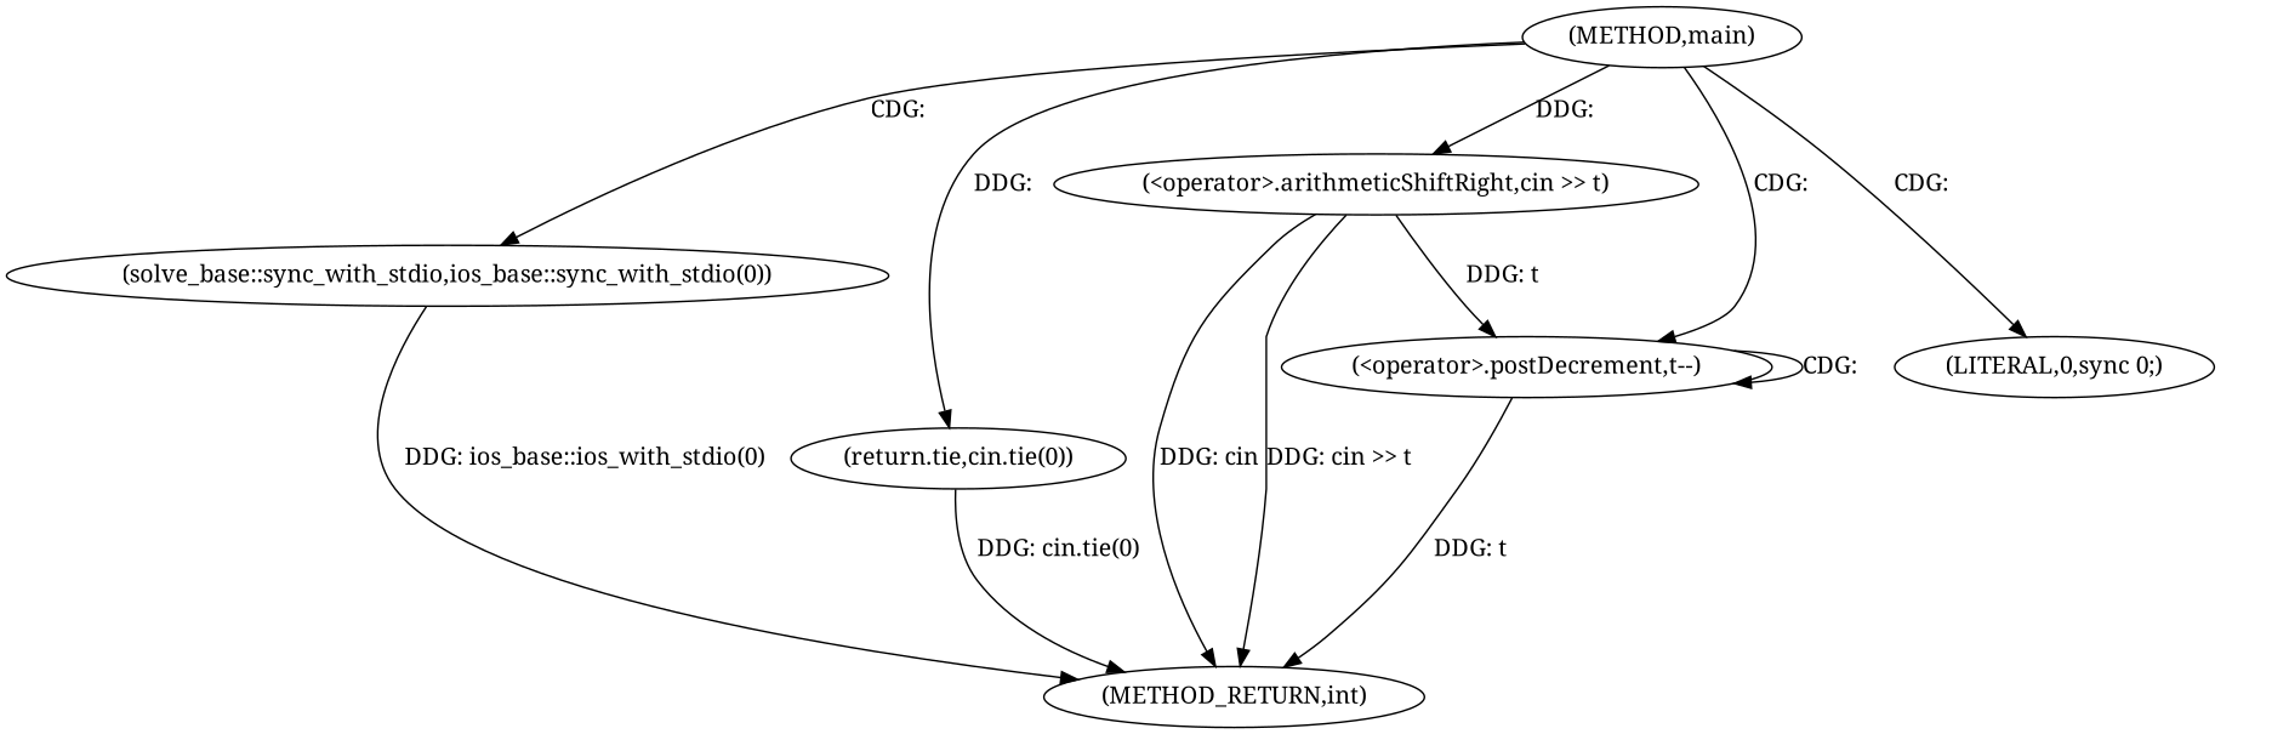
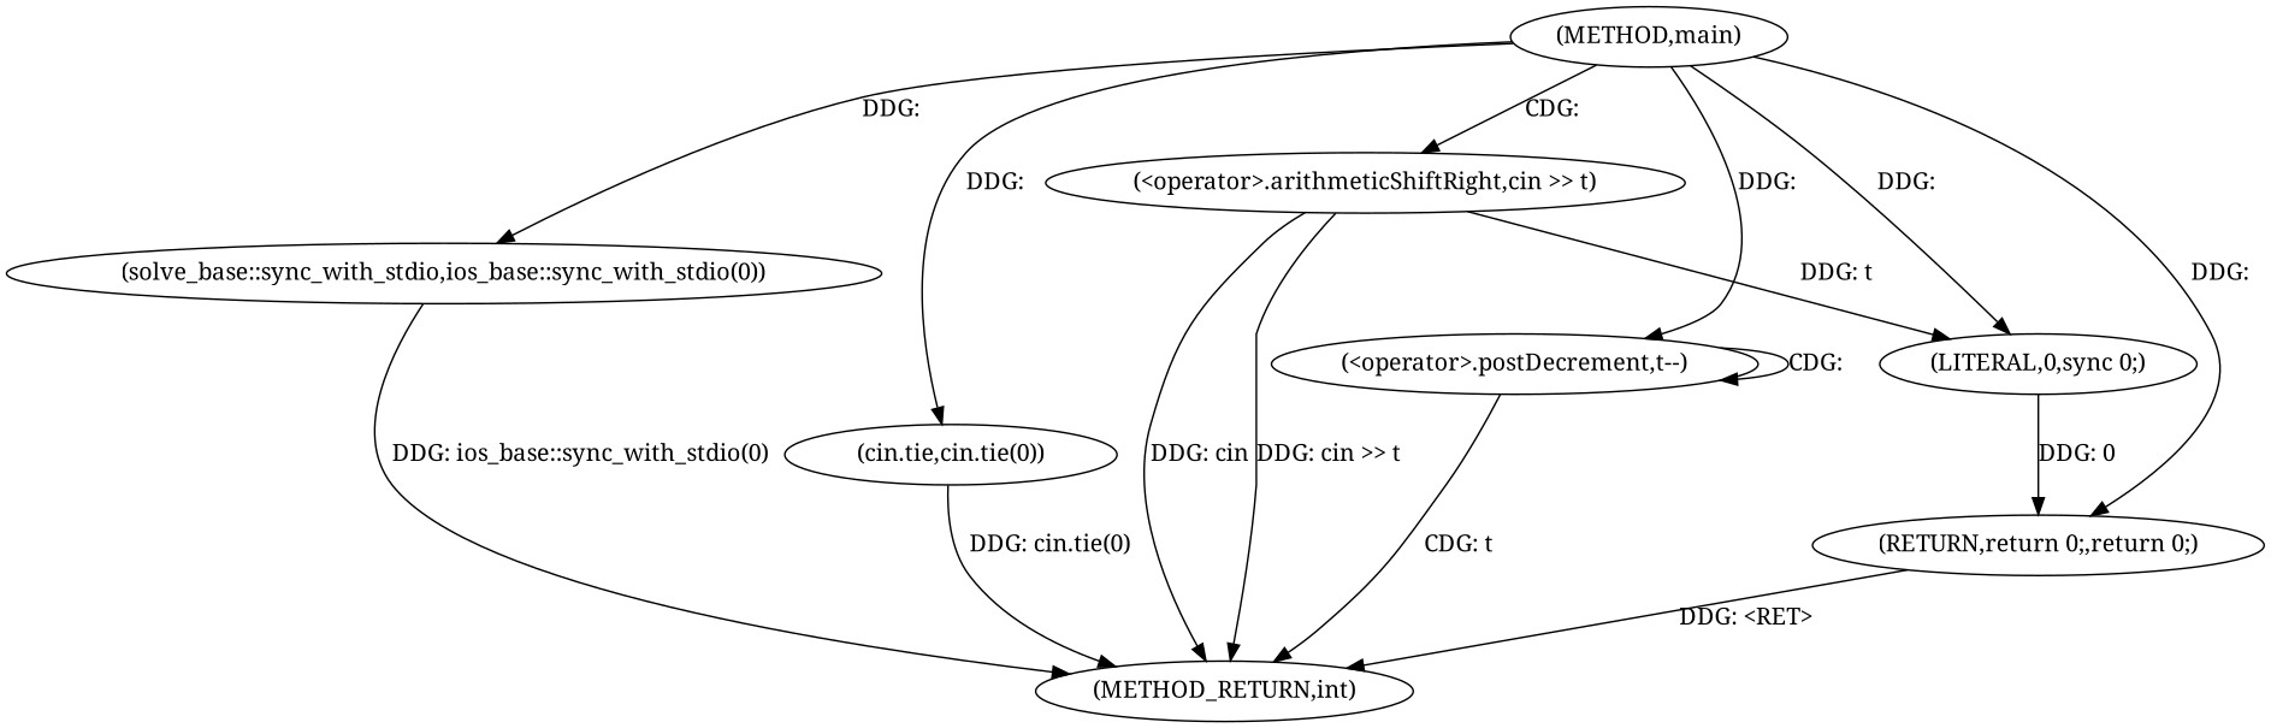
  digraph {
    fontname="Noto Serif"
    node [fontname="Noto Serif"]
    edge [fontname="Noto Serif"]
    n1 [label="(METHOD,main)"]
    n2 [label="(solve_base::sync_with_stdio,ios_base::sync_with_stdio(0))"]
-   n3 [label="(return.tie,cin.tie(0))"]
+   n3 [label="(cin.tie,cin.tie(0))"]
    n4 [label="(<operator>.arithmeticShiftRight,cin >> t)"]
+   n5 [label="(RETURN,return 0;,return 0;)"]
    n6 [label="(<operator>.postDecrement,t--)"]
    n7 [label="(LITERAL,0,sync 0;)"]
    n8 [label="(METHOD_RETURN,int)"]
-   n1 -> n2 [label="CDG: "]
+   n1 -> n2 [label="DDG: "]
    n1 -> n3 [label="DDG: "]
-   n1 -> n4 [label="DDG: "]
-   n1 -> n6 [label="CDG: "]
-   n1 -> n7 [label="CDG: "]
-   n2 -> n8 [label="DDG: ios_base::ios_with_stdio(0)"]
+   n1 -> n4 [label="CDG: "]
+   n1 -> n5 [label="DDG: "]
+   n1 -> n6 [label="DDG: "]
+   n1 -> n7 [label="DDG: "]
+   n2 -> n8 [label="DDG: ios_base::sync_with_stdio(0)"]
    n3 -> n8 [label="DDG: cin.tie(0)"]
-   n4 -> n6 [label="DDG: t"]
+   n4 -> n7 [label="DDG: t"]
    n4 -> n8 [label="DDG: cin >> t"]
    n4 -> n8 [label="DDG: cin"]
+   n5 -> n8 [label="DDG: <RET>"]
    n6 -> n6 [label="CDG: "]
-   n6 -> n8 [label="DDG: t"]
+   n6 -> n8 [label="CDG: t"]
+   n7 -> n5 [label="DDG: 0"]
  }
